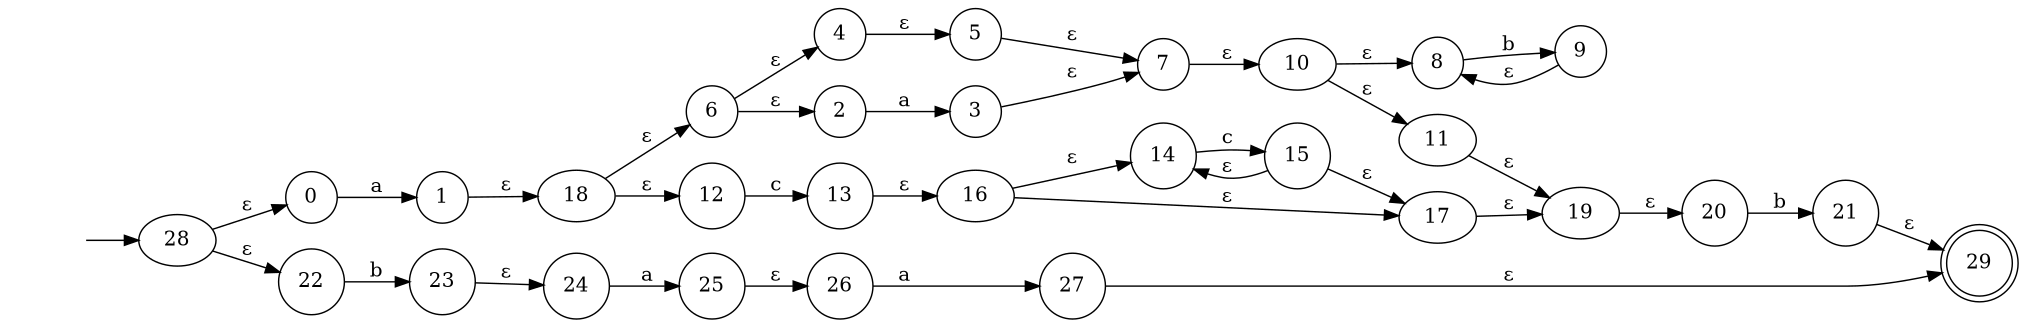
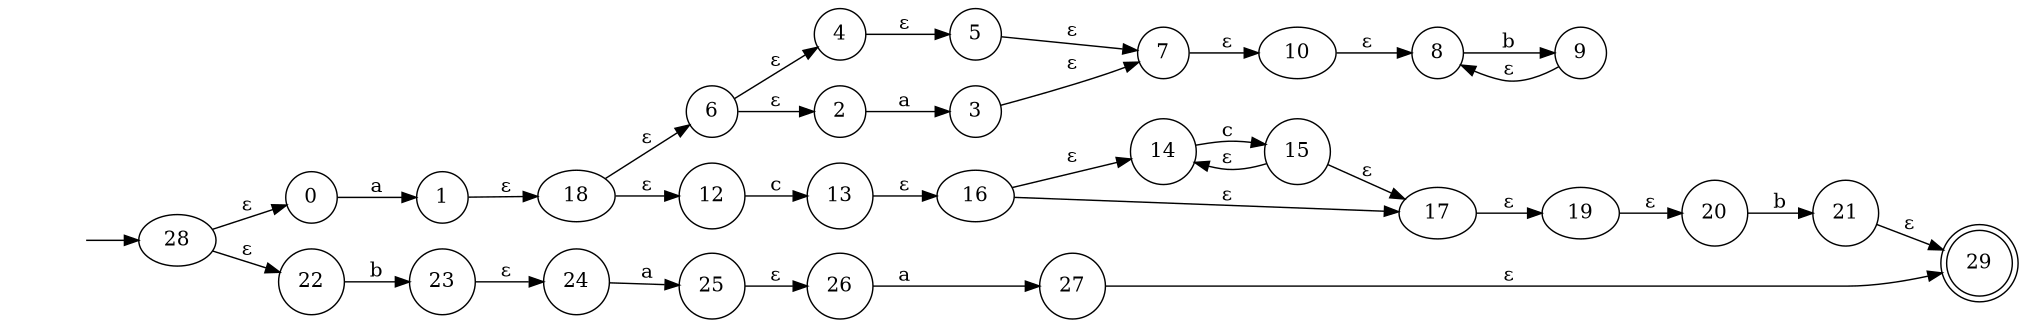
  digraph {
    rankdir=LR
    node [shape=circle]
    "" [shape=plaintext]
    28 [shape=""]
    n3 [label=0]
    n4 [label=22]
    n5 [label=29 shape=doublecircle]
    n6 [label=21]
    n7 [label=25]
    n8 [label=26]
    n9 [label=27]
    n10 [label=20]
    n11 [label=1]
    18 [shape=""]
    n13 [label=7]
    10 [shape=""]
    n15 [label=8]
-   11 [shape=""]
    n17 [label=24]
    n18 [label=3]
    n19 [label=9]
    19 [shape=""]
    n21 [label=6]
    n22 [label=4]
    n23 [label=2]
    n24 [label=5]
    n25 [label=13]
    16 [shape=""]
    n27 [label=14]
    17 [shape=""]
    n29 [label=15]
    n30 [label=12]
    n31 [label=23]
    "" -> 28
    28 -> n3 [label="ε"]
    28 -> n4 [label="ε"]
    n3 -> n11 [label=a]
    n4 -> n31 [label=b]
    n6 -> n5 [label="ε"]
    n7 -> n8 [label="ε"]
    n8 -> n9 [label=a]
    n9 -> n5 [label="ε"]
    n10 -> n6 [label=b]
    n11 -> 18 [label="ε"]
    18 -> n21 [label="ε"]
    18 -> n30 [label="ε"]
    n13 -> 10 [label="ε"]
    10 -> n15 [label="ε"]
-   10 -> 11 [label="ε"]
    n15 -> n19 [label=b]
-   11 -> 19 [label="ε"]
    n17 -> n7 [label=a]
    n18 -> n13 [label="ε"]
    n19 -> n15 [label="ε"]
    19 -> n10 [label="ε"]
    n21 -> n22 [label="ε"]
    n21 -> n23 [label="ε"]
    n22 -> n24 [label="ε"]
    n23 -> n18 [label=a]
    n24 -> n13 [label="ε"]
    n25 -> 16 [label="ε"]
    16 -> n27 [label="ε"]
    16 -> 17 [label="ε"]
    n27 -> n29 [label=c]
    17 -> 19 [label="ε"]
    n29 -> n27 [label="ε"]
    n29 -> 17 [label="ε"]
    n30 -> n25 [label=c]
    n31 -> n17 [label="ε"]
  }
